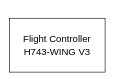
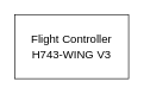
  <mxCell id="0" />
  <mxCell id="1" parent="0" />
- <mxCell id="2" value="&lt;h2 class=&quot;av-special-heading-tag&quot;&gt;&lt;font style=&quot;font-size: 16px;&quot;&gt;&lt;span style=&quot;font-weight: normal;&quot;&gt;Flight Controller H743-WING&lt;/span&gt;&lt;span style=&quot;font-weight: normal;&quot;&gt; V3&lt;/span&gt;&lt;/font&gt;&lt;/h2&gt;" style="rounded=0;whiteSpace=wrap;html=1;" vertex="1" parent="1"><mxGeometry x="15" y="30" width="160" height="90" as="geometry" /></mxCell>
+ <mxCell id="2" value="&lt;h2 class=&quot;av-special-heading-tag&quot;&gt;&lt;font style=&quot;font-size: 16px;&quot;&gt;&lt;span style=&quot;font-weight: normal;&quot;&gt;Flight Controller H743-WING&lt;/span&gt;&lt;span style=&quot;font-weight: normal;&quot;&gt; V3&lt;/span&gt;&lt;/font&gt;&lt;/h2&gt;" style="rounded=0;whiteSpace=wrap;html=1;" vertex="1" parent="1"><mxGeometry x="20" y="20" width="160" height="90" as="geometry" /></mxCell>
